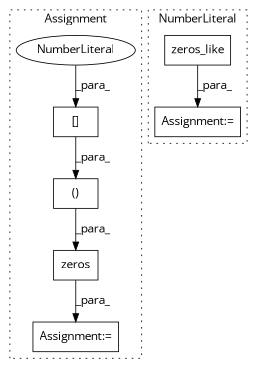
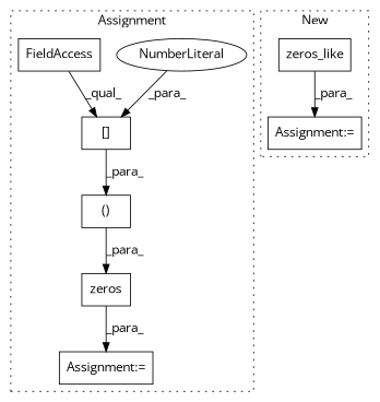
  digraph {
    fontname="Open Sans"
    node [a=32 fontname="Open Sans" l=1 shape=box]
    edge [fontname="Open Sans"]
    n1 [l="11,2" label=zeros s="1379,1424"]
    n2 [a=7 label="Assignment:=" s=1372]
    n3 [a=106 l=34 label="()" s=1390]
    n4 [a=2 l="9,1" label="[]" s="1413,1423"]
    n5 [a=34 label=NumberLiteral s=1422 shape=ellipse]
+   n6 [a=22 l=8 label=FieldAccess s=1413]
    n7 [l="11,1" label=zeros_like s="1339,1356"]
    n8 [a=7 label="Assignment:=" s=1332]
    subgraph cluster_1 {
      label=Assignment
      style=dotted
      n1
      n2
      n3
      n4
      n5
+     n6
    }
    subgraph cluster_2 {
-     label=NumberLiteral
+     label=New
      style=dotted
      n7
      n8
    }
    n1 -> n2 [label=_para_]
    n3 -> n1 [label=_para_]
    n4 -> n3 [label=_para_]
    n5 -> n4 [label=_para_]
+   n6 -> n4 [label=_qual_]
    n7 -> n8 [label=_para_]
  }
